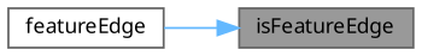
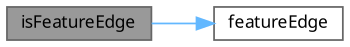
  digraph {
    rankdir=LR
    fontname="Noto Sans"
    node [fontname="Noto Sans" fontsize=10 shape=box style=filled]
    n1 [color=gray40 fillcolor=grey60 fontcolor=black height=0.2 label=isFeatureEdge width=0.4]
    n2 [color=grey40 fillcolor=white height=0.2 label=featureEdge width=0.4]
-   n2 -> n1 [color=steelblue1 fontname="Noto Sans" fontsize=10 labelfontname=Helvetica labelfontsize=10 style=solid]
+   n1 -> n2 [color=steelblue1 fontname="Noto Sans" fontsize=10 labelfontname=Helvetica labelfontsize=10 style=solid]
  }
